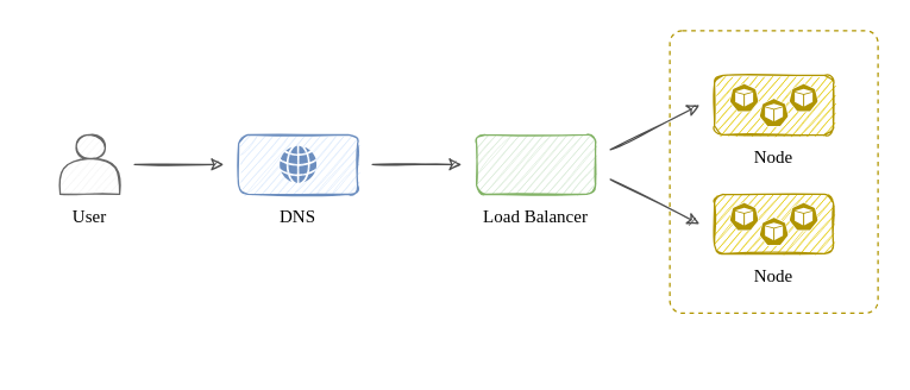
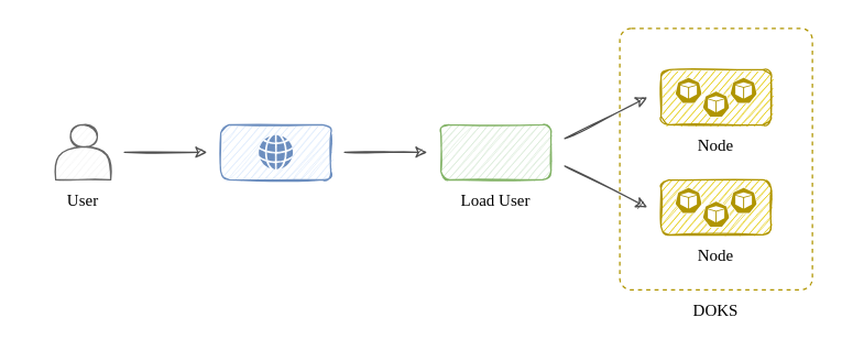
  <mxCell id="0" />
  <mxCell id="1" parent="0" />
  <mxCell id="2" value="" style="rounded=1;whiteSpace=wrap;html=1;sketch=0;dashed=1;strokeWidth=1;perimeterSpacing=0;fillColor=none;glass=0;shadow=0;arcSize=6;strokeColor=#B09500;" vertex="1" parent="1"><mxGeometry x="450" y="20" width="140" height="190" as="geometry" /></mxCell>
+ <mxCell id="3" value="DOKS" style="text;html=1;strokeColor=none;fillColor=none;align=center;verticalAlign=middle;whiteSpace=wrap;rounded=0;shadow=0;glass=0;sketch=1;fontFamily=Kalam;fontSource=https%3A%2F%2Ffonts.googleapis.com%2Fcss%3Ffamily%3DKalam;" vertex="1" parent="1"><mxGeometry x="480" y="210" width="80" height="30" as="geometry" /></mxCell>
  <mxCell id="4" style="edgeStyle=orthogonalEdgeStyle;rounded=0;sketch=1;orthogonalLoop=1;jettySize=auto;html=1;fontColor=#0000FF;strokeColor=#4D4D4D;" edge="1" parent="1"><mxGeometry relative="1" as="geometry"><mxPoint x="90" y="110" as="sourcePoint" /><mxPoint x="150" y="110" as="targetPoint" /></mxGeometry></mxCell>
  <mxCell id="5" style="edgeStyle=orthogonalEdgeStyle;rounded=0;sketch=1;orthogonalLoop=1;jettySize=auto;html=1;fontColor=#0000FF;strokeColor=#4D4D4D;" edge="1" parent="1"><mxGeometry relative="1" as="geometry"><mxPoint x="250" y="110" as="sourcePoint" /><mxPoint x="310" y="110" as="targetPoint" /></mxGeometry></mxCell>
  <mxCell id="6" style="rounded=0;sketch=1;orthogonalLoop=1;jettySize=auto;html=1;fontColor=#0000FF;strokeColor=#4D4D4D;" edge="1" parent="1"><mxGeometry relative="1" as="geometry"><mxPoint x="410" y="100" as="sourcePoint" /><mxPoint x="470" y="70" as="targetPoint" /></mxGeometry></mxCell>
  <mxCell id="7" style="rounded=0;sketch=1;orthogonalLoop=1;jettySize=auto;html=1;fontColor=#0000FF;strokeColor=#4D4D4D;" edge="1" parent="1"><mxGeometry relative="1" as="geometry"><mxPoint x="410" y="120" as="sourcePoint" /><mxPoint x="470" y="150" as="targetPoint" /></mxGeometry></mxCell>
  <mxCell id="8" value="" style="group" vertex="1" connectable="0" parent="1"><mxGeometry x="20" y="90" width="80" height="70" as="geometry" /></mxCell>
  <mxCell id="9" value="" style="shape=actor;whiteSpace=wrap;html=1;shadow=0;glass=0;sketch=1;fillColor=#f5f5f5;strokeColor=#666666;fontColor=#333333;" vertex="1" parent="8"><mxGeometry x="20" width="40" height="40" as="geometry" /></mxCell>
  <mxCell id="10" value="User" style="text;html=1;strokeColor=none;fillColor=none;align=center;verticalAlign=middle;whiteSpace=wrap;rounded=0;shadow=0;glass=0;sketch=1;fontFamily=Kalam;fontSource=https%3A%2F%2Ffonts.googleapis.com%2Fcss%3Ffamily%3DKalam;" vertex="1" parent="8"><mxGeometry y="40" width="80" height="30" as="geometry" /></mxCell>
  <mxCell id="11" value="" style="group" vertex="1" connectable="0" parent="1"><mxGeometry x="160" y="90" width="80" height="70" as="geometry" /></mxCell>
  <mxCell id="12" value="" style="rounded=1;whiteSpace=wrap;html=1;shadow=0;glass=0;sketch=1;strokeWidth=1;fillColor=#dae8fc;strokeColor=#6c8ebf;" vertex="1" parent="11"><mxGeometry width="80" height="40" as="geometry" /></mxCell>
- <mxCell id="13" value="DNS" style="text;html=1;strokeColor=none;fillColor=none;align=center;verticalAlign=middle;whiteSpace=wrap;rounded=0;shadow=0;glass=0;sketch=1;fontFamily=Kalam;fontSource=https%3A%2F%2Ffonts.googleapis.com%2Fcss%3Ffamily%3DKalam;" vertex="1" parent="11"><mxGeometry y="40" width="80" height="30" as="geometry" /></mxCell>
  <mxCell id="14" value="" style="pointerEvents=1;shadow=0;dashed=0;html=1;strokeColor=none;labelPosition=center;verticalLabelPosition=bottom;verticalAlign=top;outlineConnect=0;align=center;shape=mxgraph.office.concepts.globe_internet;rounded=1;glass=0;sketch=0;fontFamily=Architects Daughter;fontSource=https%3A%2F%2Ffonts.googleapis.com%2Fcss%3Ffamily%3DArchitects%2BDaughter;fontColor=#0000FF;fillColor=#6C8EBF;" vertex="1" parent="11"><mxGeometry x="27.5" y="7.5" width="25" height="25" as="geometry" /></mxCell>
  <mxCell id="15" value="" style="group" vertex="1" connectable="0" parent="1"><mxGeometry x="320" y="90" width="80" height="70" as="geometry" /></mxCell>
  <mxCell id="16" value="" style="rounded=1;whiteSpace=wrap;html=1;shadow=0;glass=0;sketch=1;strokeWidth=1;fillColor=#d5e8d4;strokeColor=#82b366;" vertex="1" parent="15"><mxGeometry width="80" height="40" as="geometry" /></mxCell>
  <mxCell id="17" value="" style="shape=image;verticalLabelPosition=bottom;labelBackgroundColor=#ffffff;verticalAlign=top;aspect=fixed;imageAspect=0;image=https://cdn.auth0.com/blog/nginx-plus/nginx-logo.png;fillOpacity=100;opacity=60;" vertex="1" parent="15"><mxGeometry x="27.5" y="7.5" width="25" height="25" as="geometry" /></mxCell>
- <mxCell id="18" value="Load Balancer" style="text;html=1;strokeColor=none;fillColor=none;align=center;verticalAlign=middle;whiteSpace=wrap;rounded=0;shadow=0;glass=0;sketch=1;fontFamily=Kalam;fontSource=https%3A%2F%2Ffonts.googleapis.com%2Fcss%3Ffamily%3DKalam;" vertex="1" parent="15"><mxGeometry y="40" width="80" height="30" as="geometry" /></mxCell>
+ <mxCell id="18" value="Load User" style="text;html=1;strokeColor=none;fillColor=none;align=center;verticalAlign=middle;whiteSpace=wrap;rounded=0;shadow=0;glass=0;sketch=1;fontFamily=Kalam;fontSource=https%3A%2F%2Ffonts.googleapis.com%2Fcss%3Ffamily%3DKalam;" vertex="1" parent="15"><mxGeometry y="40" width="80" height="30" as="geometry" /></mxCell>
  <mxCell id="19" value="" style="group" vertex="1" connectable="0" parent="1"><mxGeometry x="480" y="50" width="80" height="70" as="geometry" /></mxCell>
  <mxCell id="20" value="" style="rounded=1;whiteSpace=wrap;html=1;shadow=0;glass=0;sketch=1;strokeWidth=1;fillColor=#e3c800;strokeColor=#B09500;fontColor=#ffffff;" vertex="1" parent="19"><mxGeometry width="80" height="40" as="geometry" /></mxCell>
  <mxCell id="21" value="" style="html=1;dashed=0;whitespace=wrap;strokeColor=#ffffff;points=[[0.005,0.63,0],[0.1,0.2,0],[0.9,0.2,0],[0.5,0,0],[0.995,0.63,0],[0.72,0.99,0],[0.5,1,0],[0.28,0.99,0]];shape=mxgraph.kubernetes.icon;prIcon=pod;fillColor=#B09500;" vertex="1" parent="19"><mxGeometry x="10" y="5" width="20" height="20" as="geometry" /></mxCell>
  <mxCell id="22" value="" style="html=1;dashed=0;whitespace=wrap;strokeColor=#ffffff;points=[[0.005,0.63,0],[0.1,0.2,0],[0.9,0.2,0],[0.5,0,0],[0.995,0.63,0],[0.72,0.99,0],[0.5,1,0],[0.28,0.99,0]];shape=mxgraph.kubernetes.icon;prIcon=pod;fillColor=#B09500;" vertex="1" parent="19"><mxGeometry x="50" y="5" width="20" height="20" as="geometry" /></mxCell>
  <mxCell id="23" value="" style="html=1;dashed=0;whitespace=wrap;strokeColor=#ffffff;points=[[0.005,0.63,0],[0.1,0.2,0],[0.9,0.2,0],[0.5,0,0],[0.995,0.63,0],[0.72,0.99,0],[0.5,1,0],[0.28,0.99,0]];shape=mxgraph.kubernetes.icon;prIcon=pod;fillColor=#B09500;" vertex="1" parent="19"><mxGeometry x="30" y="15" width="20" height="20" as="geometry" /></mxCell>
  <mxCell id="24" value="Node" style="text;html=1;strokeColor=none;fillColor=none;align=center;verticalAlign=middle;whiteSpace=wrap;rounded=0;shadow=0;glass=0;sketch=1;fontFamily=Kalam;fontSource=https%3A%2F%2Ffonts.googleapis.com%2Fcss%3Ffamily%3DKalam;" vertex="1" parent="19"><mxGeometry y="40" width="80" height="30" as="geometry" /></mxCell>
  <mxCell id="25" value="" style="group" vertex="1" connectable="0" parent="1"><mxGeometry x="480" y="130" width="80" height="70" as="geometry" /></mxCell>
  <mxCell id="26" value="" style="rounded=1;whiteSpace=wrap;html=1;shadow=0;glass=0;sketch=1;strokeWidth=1;fillColor=#e3c800;fontColor=#ffffff;strokeColor=#B09500;" vertex="1" parent="25"><mxGeometry width="80" height="40" as="geometry" /></mxCell>
  <mxCell id="27" value="" style="html=1;dashed=0;whitespace=wrap;strokeColor=#ffffff;points=[[0.005,0.63,0],[0.1,0.2,0],[0.9,0.2,0],[0.5,0,0],[0.995,0.63,0],[0.72,0.99,0],[0.5,1,0],[0.28,0.99,0]];shape=mxgraph.kubernetes.icon;prIcon=pod;fillColor=#B09500;" vertex="1" parent="25"><mxGeometry x="10" y="5" width="20" height="20" as="geometry" /></mxCell>
  <mxCell id="28" value="" style="html=1;dashed=0;whitespace=wrap;strokeColor=#ffffff;points=[[0.005,0.63,0],[0.1,0.2,0],[0.9,0.2,0],[0.5,0,0],[0.995,0.63,0],[0.72,0.99,0],[0.5,1,0],[0.28,0.99,0]];shape=mxgraph.kubernetes.icon;prIcon=pod;fillColor=#B09500;" vertex="1" parent="25"><mxGeometry x="50" y="5" width="20" height="20" as="geometry" /></mxCell>
  <mxCell id="29" value="" style="html=1;dashed=0;whitespace=wrap;strokeColor=#ffffff;points=[[0.005,0.63,0],[0.1,0.2,0],[0.9,0.2,0],[0.5,0,0],[0.995,0.63,0],[0.72,0.99,0],[0.5,1,0],[0.28,0.99,0]];shape=mxgraph.kubernetes.icon;prIcon=pod;fillColor=#B09500;" vertex="1" parent="25"><mxGeometry x="30" y="15" width="20" height="20" as="geometry" /></mxCell>
  <mxCell id="30" value="Node" style="text;html=1;strokeColor=none;fillColor=none;align=center;verticalAlign=middle;whiteSpace=wrap;rounded=0;shadow=0;glass=0;sketch=1;fontFamily=Kalam;fontSource=https%3A%2F%2Ffonts.googleapis.com%2Fcss%3Ffamily%3DKalam;" vertex="1" parent="25"><mxGeometry y="40" width="80" height="30" as="geometry" /></mxCell>
